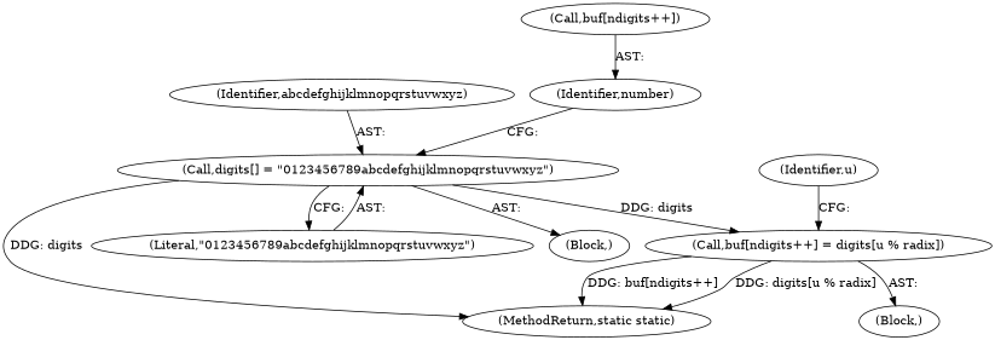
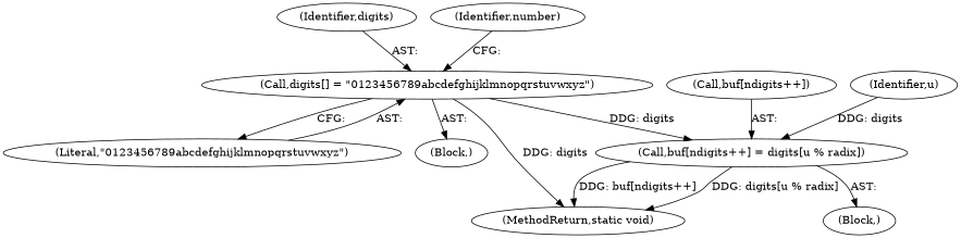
  digraph {
    n1 [label="(Call,buf[ndigits++] = digits[u % radix])"]
    n2 [label="(Block,)"]
-   n3 [label="(MethodReturn,static static)"]
+   n3 [label="(MethodReturn,static void)"]
    n4 [label="(Call,digits[] = \"0123456789abcdefghijklmnopqrstuvwxyz\")"]
    n5 [label="(Literal,\"0123456789abcdefghijklmnopqrstuvwxyz\")"]
    n6 [label="(Block,)"]
-   n7 [label="(Identifier,abcdefghijklmnopqrstuvwxyz)"]
+   n7 [label="(Identifier,digits)"]
    n8 [label="(Identifier,number)"]
    n9 [label="(Call,buf[ndigits++])"]
    n10 [label="(Identifier,u)"]
    n1 -> n2 [label="AST: "]
    n1 -> n3 [label="DDG: buf[ndigits++]"]
    n1 -> n3 [label="DDG: digits[u % radix]"]
    n4 -> n1 [label="DDG: digits"]
    n4 -> n3 [label="DDG: digits"]
    n4 -> n5 [label="CFG: "]
    n4 -> n6 [label="AST: "]
    n5 -> n4 [label="AST: "]
    n7 -> n4 [label="AST: "]
    n8 -> n4 [label="CFG: "]
-   n9 -> n8 [label="AST: "]
-   n10 -> n1 [label="CFG: "]
+   n9 -> n1 [label="AST: "]
+   n10 -> n1 [label="DDG: digits"]
  }
